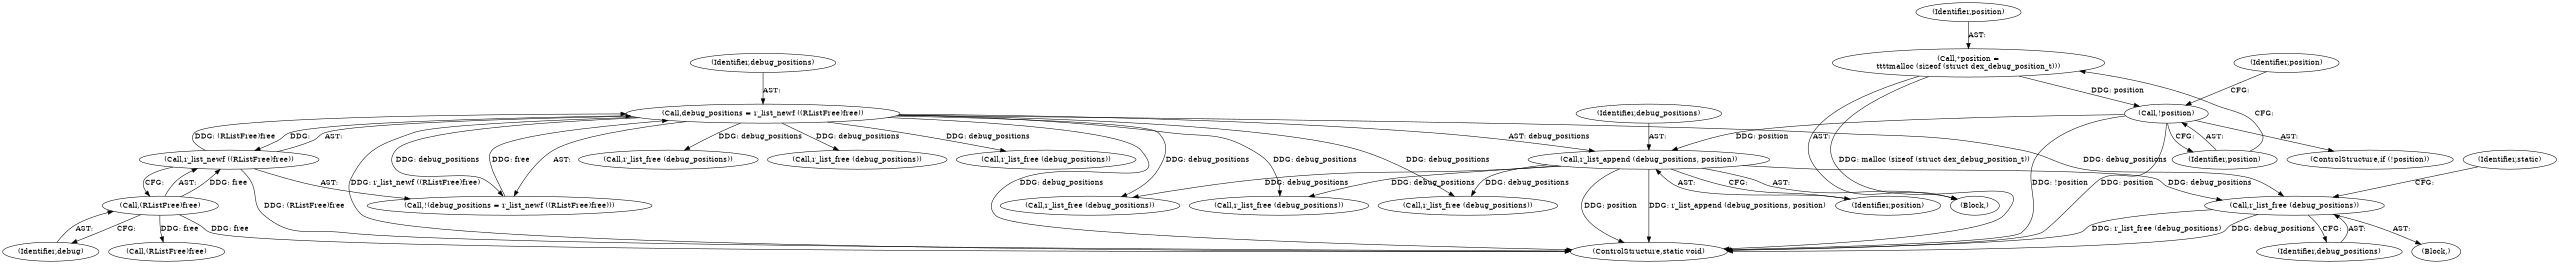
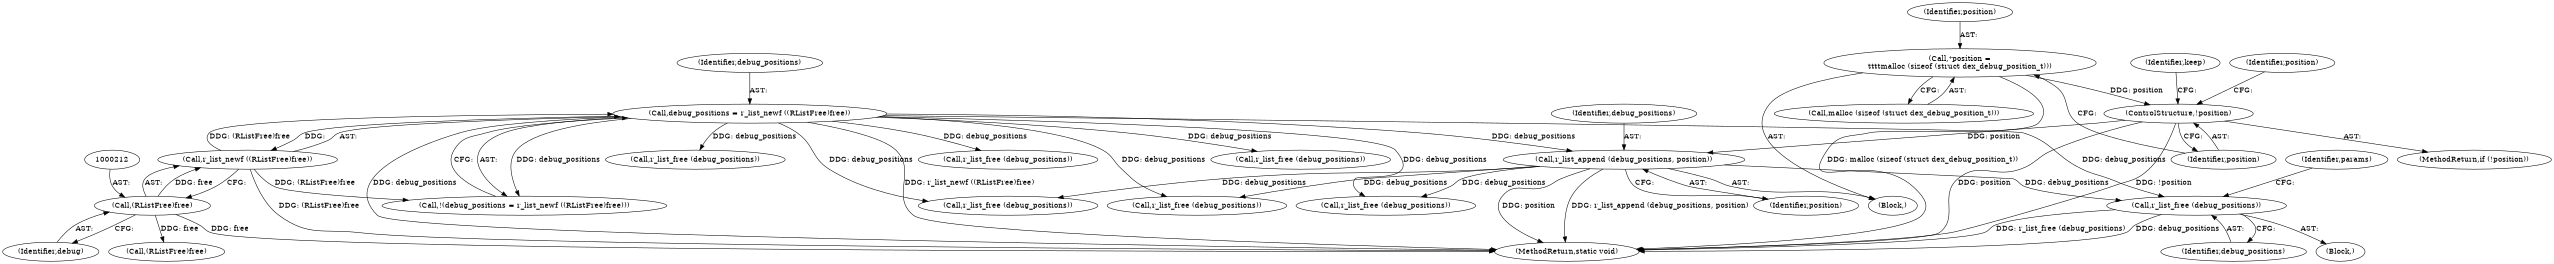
  digraph {
    n1 [label="(Call,r_list_free (debug_positions))"]
    n2 [label="(Block,)"]
    n3 [label="(Identifier,debug_positions)"]
-   n4 [label="(ControlStructure,static void)"]
+   n4 [label="(MethodReturn,static void)"]
    n5 [label="(Call,debug_positions = r_list_newf ((RListFree)free))"]
    n6 [label="(Call,r_list_newf ((RListFree)free))"]
    n7 [label="(Call,r_list_append (debug_positions, position))"]
    n8 [label="(Call,r_list_free (debug_positions))"]
    n9 [label="(Call,r_list_free (debug_positions))"]
    n10 [label="(Call,r_list_free (debug_positions))"]
    n11 [label="(Call,r_list_free (debug_positions))"]
    n12 [label="(Call,r_list_free (debug_positions))"]
    n13 [label="(Call,r_list_free (debug_positions))"]
    n14 [label="(Call,!(debug_positions = r_list_newf ((RListFree)free)))"]
    n15 [label="(Call,(RListFree)free)"]
    n16 [label="(Block,)"]
    n17 [label="(Identifier,position)"]
    n18 [label="(Identifier,debug)"]
    n19 [label="(Call,(RListFree)free)"]
-   n20 [label="(Call,!position)"]
-   n21 [label="(ControlStructure,if (!position))"]
+   n20 [label="(ControlStructure,!position)"]
+   n21 [label="(MethodReturn,if (!position))"]
    n22 [label="(Identifier,position)"]
    n23 [label="(Call,*position =\n\t\t\t\tmalloc (sizeof (struct dex_debug_position_t)))"]
+   n24 [label="(Call,malloc (sizeof (struct dex_debug_position_t)))"]
    n25 [label="(Identifier,debug_positions)"]
-   n27 [label="(Identifier,static)"]
+   n26 [label="(Identifier,keep)"]
+   n27 [label="(Identifier,params)"]
    n28 [label="(Identifier,position)"]
    n29 [label="(Identifier,debug_positions)"]
    n30 [label="(Identifier,position)"]
+   1000212
    n1 -> n2 [label="AST: "]
    n1 -> n3 [label="CFG: "]
    n1 -> n4 [label="DDG: r_list_free (debug_positions)"]
    n1 -> n4 [label="DDG: debug_positions"]
    n3 -> n1 [label="AST: "]
    n5 -> n1 [label="DDG: debug_positions"]
    n5 -> n4 [label="DDG: debug_positions"]
    n5 -> n4 [label="DDG: r_list_newf ((RListFree)free)"]
    n5 -> n6 [label="DDG: "]
-   n5 -> n7 [label="AST: debug_positions"]
+   n5 -> n7 [label="DDG: debug_positions"]
    n5 -> n8 [label="DDG: debug_positions"]
    n5 -> n9 [label="DDG: debug_positions"]
    n5 -> n10 [label="DDG: debug_positions"]
    n5 -> n11 [label="DDG: debug_positions"]
    n5 -> n12 [label="DDG: debug_positions"]
    n5 -> n13 [label="DDG: debug_positions"]
    n5 -> n14 [label="AST: "]
    n5 -> n14 [label="DDG: debug_positions"]
    n6 -> n4 [label="DDG: (RListFree)free"]
    n6 -> n5 [label="AST: "]
    n6 -> n5 [label="DDG: (RListFree)free"]
-   n6 -> n14 [label="AST: "]
+   n6 -> n14 [label="DDG: (RListFree)free"]
    n6 -> n15 [label="CFG: "]
    n7 -> n1 [label="DDG: debug_positions"]
    n7 -> n4 [label="DDG: position"]
    n7 -> n4 [label="DDG: r_list_append (debug_positions, position)"]
    n7 -> n9 [label="DDG: debug_positions"]
    n7 -> n11 [label="DDG: debug_positions"]
    n7 -> n13 [label="DDG: debug_positions"]
    n7 -> n16 [label="AST: "]
    n7 -> n17 [label="CFG: "]
-   n14 -> n5 [label="DDG: free"]
+   n14 -> n5 [label="CFG: "]
    n15 -> n4 [label="DDG: free"]
    n15 -> n6 [label="AST: "]
    n15 -> n6 [label="DDG: free"]
    n15 -> n18 [label="CFG: "]
    n15 -> n19 [label="DDG: free"]
    n17 -> n7 [label="AST: "]
    n18 -> n15 [label="AST: "]
    n20 -> n4 [label="DDG: position"]
    n20 -> n4 [label="DDG: !position"]
    n20 -> n7 [label="DDG: position"]
    n20 -> n21 [label="AST: "]
    n20 -> n22 [label="CFG: "]
    n22 -> n20 [label="AST: "]
    n22 -> n23 [label="CFG: "]
    n23 -> n4 [label="DDG: malloc (sizeof (struct dex_debug_position_t))"]
    n23 -> n16 [label="AST: "]
    n23 -> n20 [label="DDG: position"]
+   n23 -> n24 [label="CFG: "]
+   n24 -> n23 [label="AST: "]
    n25 -> n5 [label="AST: "]
+   n26 -> n20 [label="CFG: "]
    n27 -> n1 [label="CFG: "]
    n28 -> n23 [label="AST: "]
    n29 -> n7 [label="AST: "]
    n30 -> n20 [label="CFG: "]
+   1000212 -> n15 [label="AST: "]
  }
